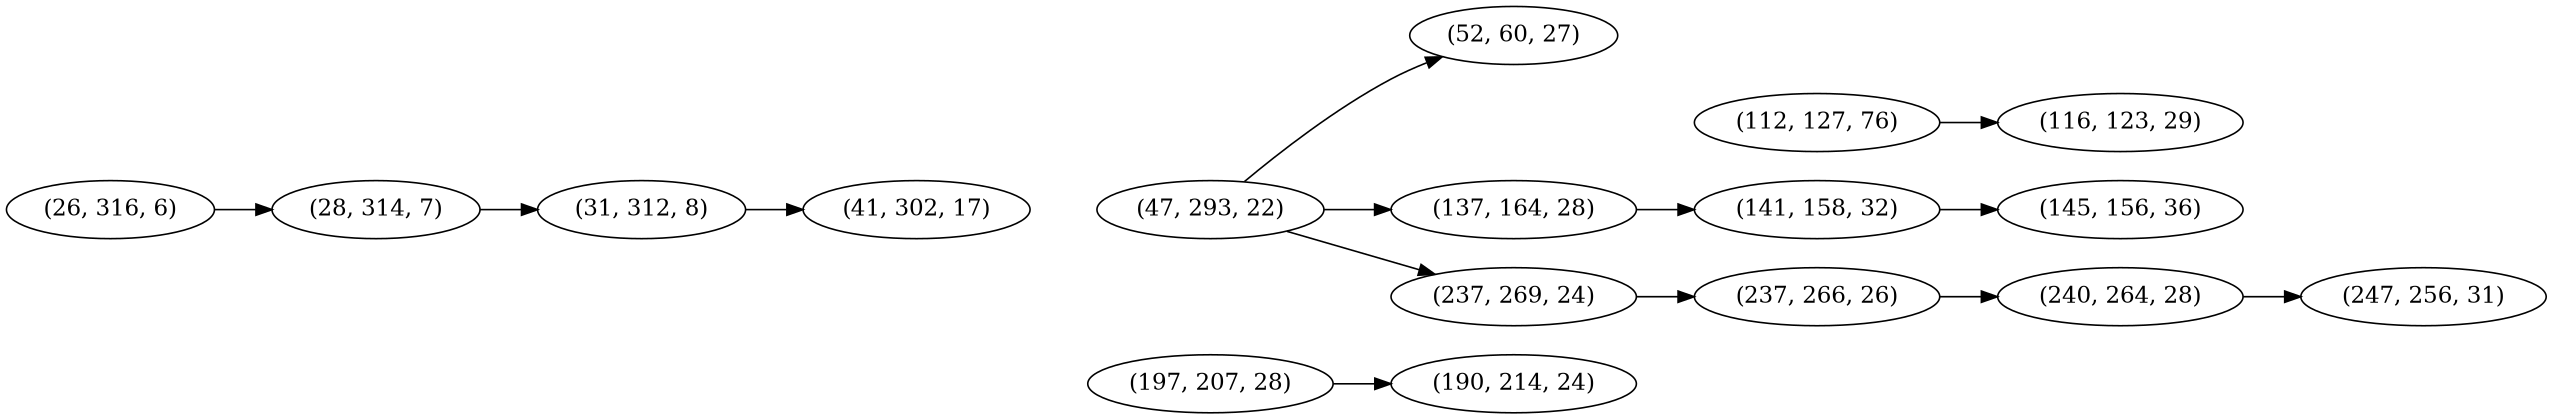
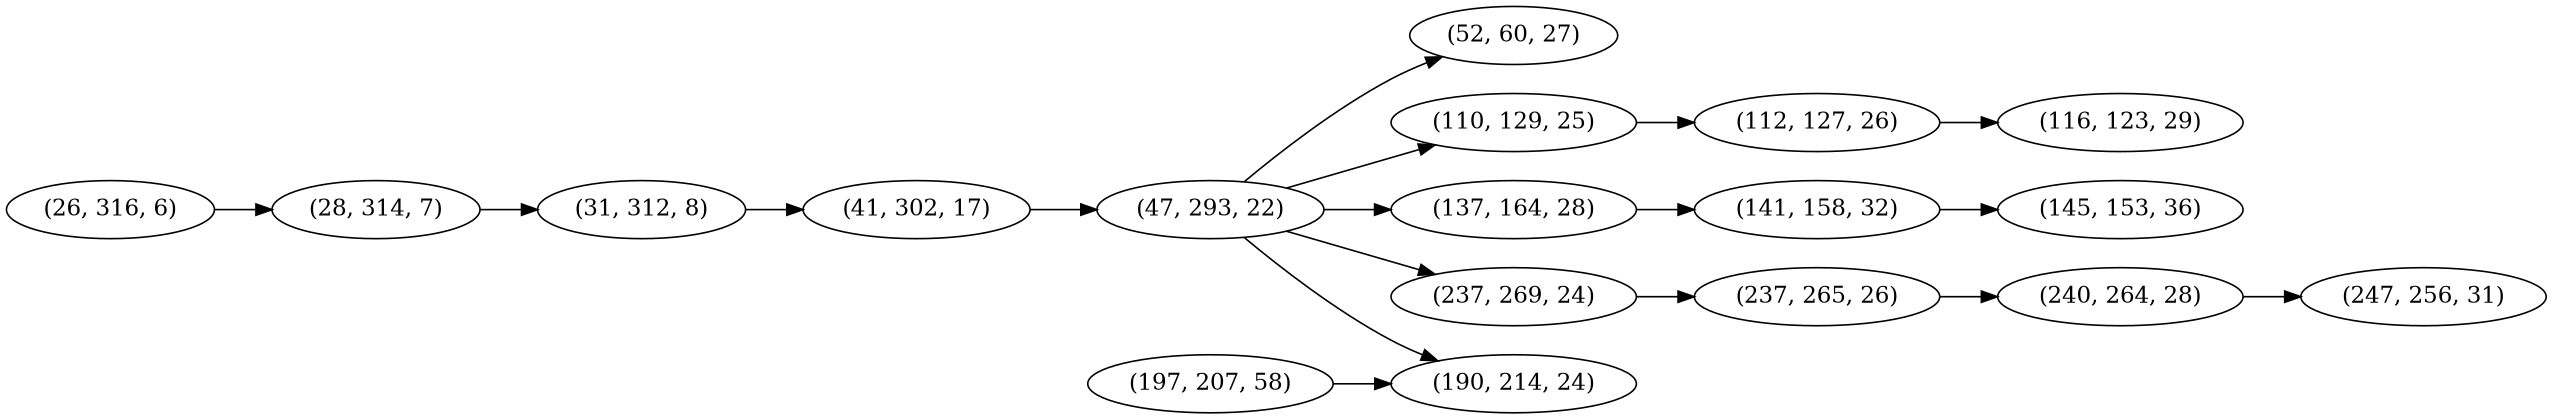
  digraph {
    rankdir=LR
    "(26, 316, 6)"
    "(28, 314, 7)"
    "(31, 312, 8)"
    "(41, 302, 17)"
    "(47, 293, 22)"
    "(52, 60, 27)"
+   "(110, 129, 25)"
    "(137, 164, 28)"
    "(190, 214, 24)"
    n10 [label="(237, 269, 24)"]
-   "(112, 127, 26)" [label="(112, 127, 76)"]
+   "(112, 127, 26)"
    "(141, 158, 32)"
-   "(237, 266, 26)"
+   "(237, 266, 26)" [label="(237, 265, 26)"]
    "(116, 123, 29)"
-   "(145, 153, 36)" [label="(145, 156, 36)"]
-   "(197, 207, 28)"
+   "(145, 153, 36)"
+   "(197, 207, 28)" [label="(197, 207, 58)"]
    "(240, 264, 28)"
    "(247, 256, 31)"
    "(26, 316, 6)" -> "(28, 314, 7)"
    "(28, 314, 7)" -> "(31, 312, 8)"
    "(31, 312, 8)" -> "(41, 302, 17)"
+   "(41, 302, 17)" -> "(47, 293, 22)"
    "(47, 293, 22)" -> "(52, 60, 27)"
+   "(47, 293, 22)" -> "(110, 129, 25)"
    "(47, 293, 22)" -> "(137, 164, 28)"
+   "(47, 293, 22)" -> "(190, 214, 24)"
    "(47, 293, 22)" -> n10
+   "(110, 129, 25)" -> "(112, 127, 26)"
    "(137, 164, 28)" -> "(141, 158, 32)"
    n10 -> "(237, 266, 26)"
    "(112, 127, 26)" -> "(116, 123, 29)"
    "(141, 158, 32)" -> "(145, 153, 36)"
    "(237, 266, 26)" -> "(240, 264, 28)"
    "(197, 207, 28)" -> "(190, 214, 24)"
    "(240, 264, 28)" -> "(247, 256, 31)"
  }
